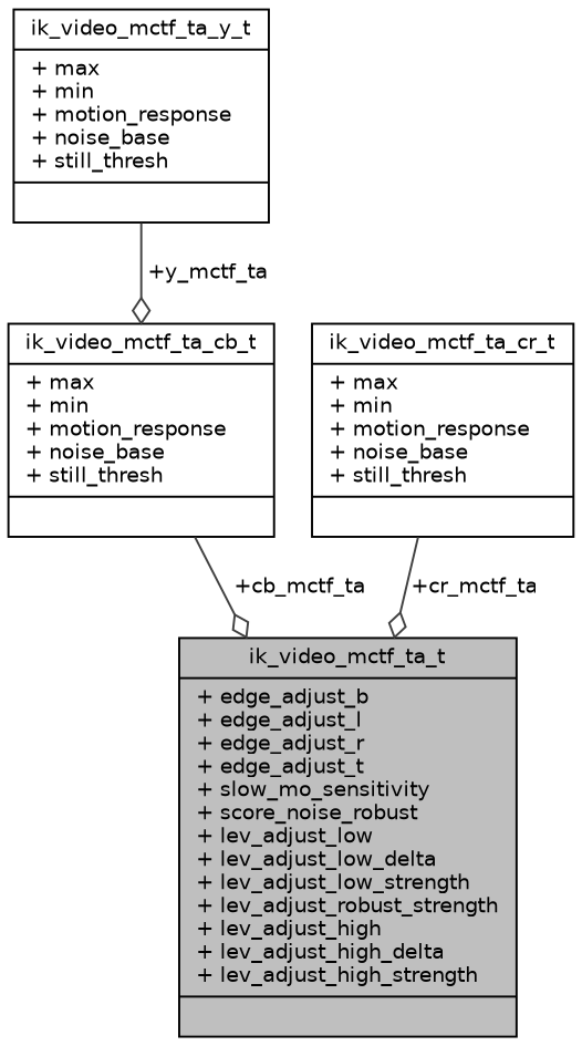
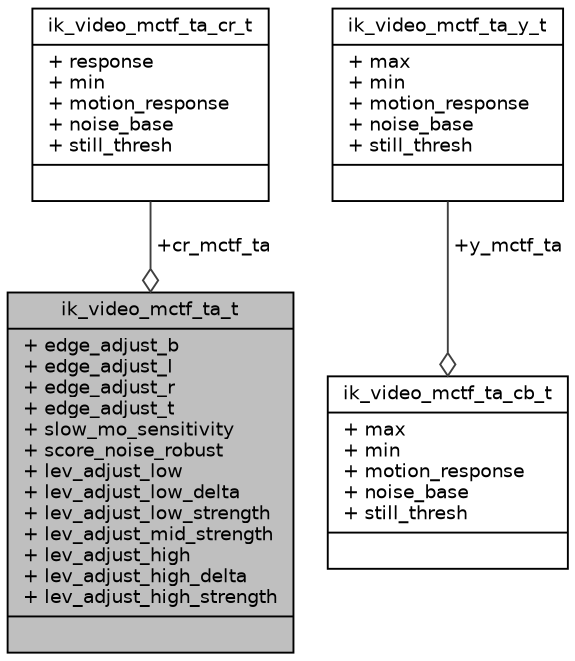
  digraph {
    node [color=black fontname=Helvetica fontsize=10 shape=record]
    edge [arrowhead=odiamond color=grey25 fontname=Helvetica fontsize=10 labelfontname=Helvetica labelfontsize=10 style=solid]
-   n1 [fillcolor=grey75 fontcolor=black height=0.2 label="{ik_video_mctf_ta_t\n|+ edge_adjust_b\l+ edge_adjust_l\l+ edge_adjust_r\l+ edge_adjust_t\l+ slow_mo_sensitivity\l+ score_noise_robust\l+ lev_adjust_low\l+ lev_adjust_low_delta\l+ lev_adjust_low_strength\l+ lev_adjust_robust_strength\l+ lev_adjust_high\l+ lev_adjust_high_delta\l+ lev_adjust_high_strength\l|}" style=filled width=0.4]
+   n1 [fillcolor=grey75 fontcolor=black height=0.2 label="{ik_video_mctf_ta_t\n|+ edge_adjust_b\l+ edge_adjust_l\l+ edge_adjust_r\l+ edge_adjust_t\l+ slow_mo_sensitivity\l+ score_noise_robust\l+ lev_adjust_low\l+ lev_adjust_low_delta\l+ lev_adjust_low_strength\l+ lev_adjust_mid_strength\l+ lev_adjust_high\l+ lev_adjust_high_delta\l+ lev_adjust_high_strength\l|}" style=filled width=0.4]
    n2 [height=0.2 label="{ik_video_mctf_ta_y_t\n|+ max\l+ min\l+ motion_response\l+ noise_base\l+ still_thresh\l|}" width=0.4]
    n3 [height=0.2 label="{ik_video_mctf_ta_cb_t\n|+ max\l+ min\l+ motion_response\l+ noise_base\l+ still_thresh\l|}" width=0.4]
-   n4 [height=0.2 label="{ik_video_mctf_ta_cr_t\n|+ max\l+ min\l+ motion_response\l+ noise_base\l+ still_thresh\l|}" width=0.4]
+   n4 [height=0.2 label="{ik_video_mctf_ta_cr_t\n|+ response\l+ min\l+ motion_response\l+ noise_base\l+ still_thresh\l|}" width=0.4]
    n2 -> n3 [label=" +y_mctf_ta"]
-   n3 -> n1 [label=" +cb_mctf_ta"]
    n4 -> n1 [label=" +cr_mctf_ta"]
  }
